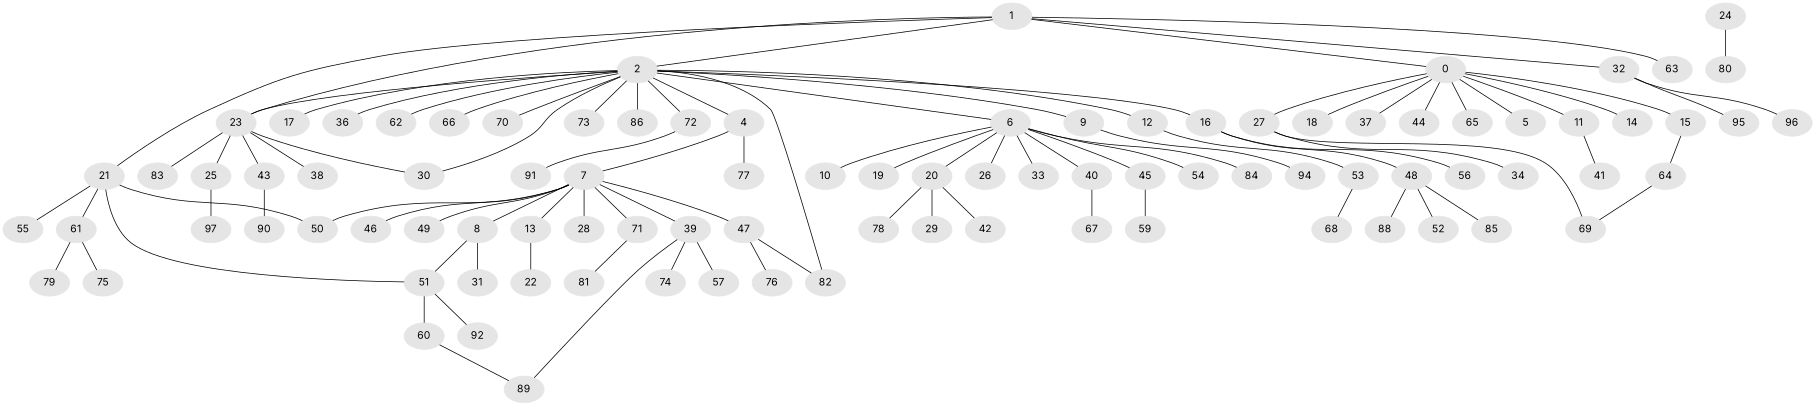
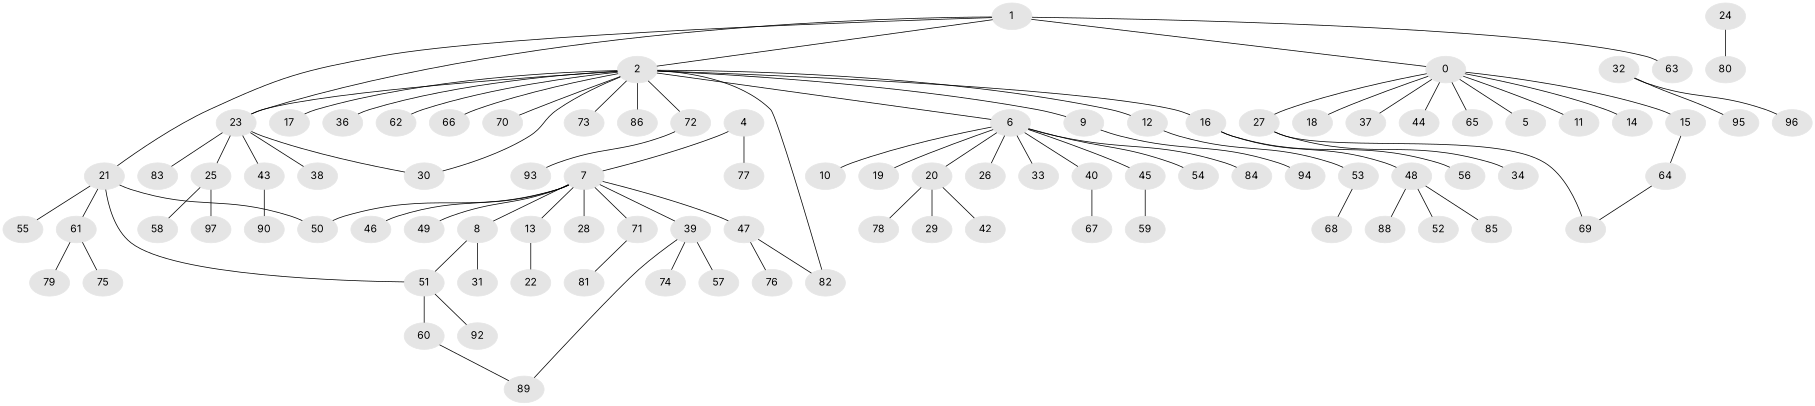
  graph {
    fontname=Inter
    node [color=gray90 fontname=Inter style=filled]
    edge [fontname=Inter]
    1
    2
    n3 [label=0]
    21
    23
    32
    63
    4
    6
    9
    12
    16
    17
    30
    36
    62
    66
    70
    72
    73
    82
    86
    5
    11
    14
    15
    18
    27
    37
    44
    65
    50
    51
    55
    61
    25
    38
    43
    83
    24
    80
    n42 [label=95]
    n43 [label=96]
    7
    77
    10
    19
    20
    26
    33
    40
    45
    54
    84
    94
    53
    48
    56
-   93 [label=91]
-   41
+   93
    64
    69
    34
    8
    13
    28
    39
    46
    47
    49
    71
    29
    42
    78
    67
    59
    31
    22
    57
    74
    89
    76
    81
    60
    92
    68
    52
    85
    88
    75
    79
+   58
    n93 [label=97]
    90
    1 -- 2
    1 -- n3
    1 -- 21
    1 -- 23
-   1 -- 32
    1 -- 63
    2 -- 23
-   2 -- 4
    2 -- 6
    2 -- 9
    2 -- 12
    2 -- 16
    2 -- 17
    2 -- 30
    2 -- 36
    2 -- 62
    2 -- 66
    2 -- 70
    2 -- 72
    2 -- 73
    2 -- 82
    2 -- 86
    n3 -- 5
    n3 -- 11
    n3 -- 14
    n3 -- 15
    n3 -- 18
    n3 -- 27
    n3 -- 37
    n3 -- 44
    n3 -- 65
    21 -- 50
    21 -- 51
    21 -- 55
    21 -- 61
    23 -- 30
    23 -- 25
    23 -- 38
    23 -- 43
    23 -- 83
    32 -- n42
    32 -- n43
    4 -- 7
    4 -- 77
    6 -- 10
    6 -- 19
    6 -- 20
    6 -- 26
    6 -- 33
    6 -- 40
    6 -- 45
    6 -- 54
    6 -- 84
    9 -- 94
    12 -- 53
    16 -- 48
    16 -- 56
    72 -- 93
-   11 -- 41
    15 -- 64
    27 -- 69
    27 -- 34
    51 -- 60
    51 -- 92
    61 -- 75
    61 -- 79
+   25 -- 58
    25 -- n93
    43 -- 90
    24 -- 80
    7 -- 50
    7 -- 8
    7 -- 13
    7 -- 28
    7 -- 39
    7 -- 46
    7 -- 47
    7 -- 49
    7 -- 71
    20 -- 29
    20 -- 42
    20 -- 78
    40 -- 67
    45 -- 59
    53 -- 68
    48 -- 52
    48 -- 85
    48 -- 88
    64 -- 69
    8 -- 51
    8 -- 31
    13 -- 22
    39 -- 57
    39 -- 74
    39 -- 89
    47 -- 82
    47 -- 76
    71 -- 81
    60 -- 89
  }
